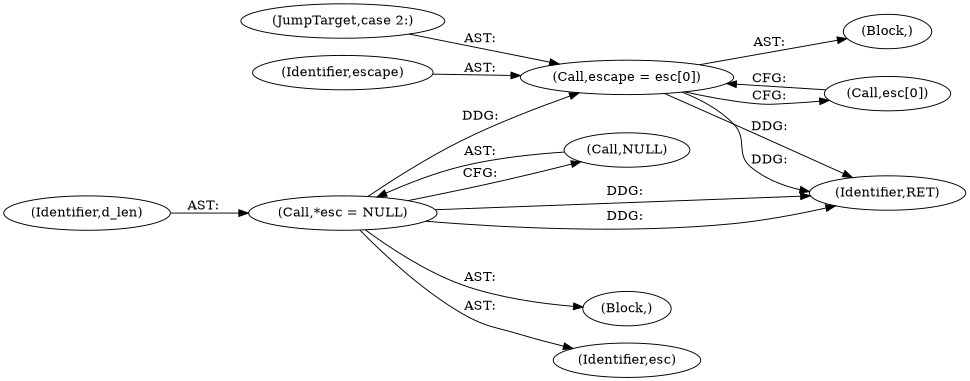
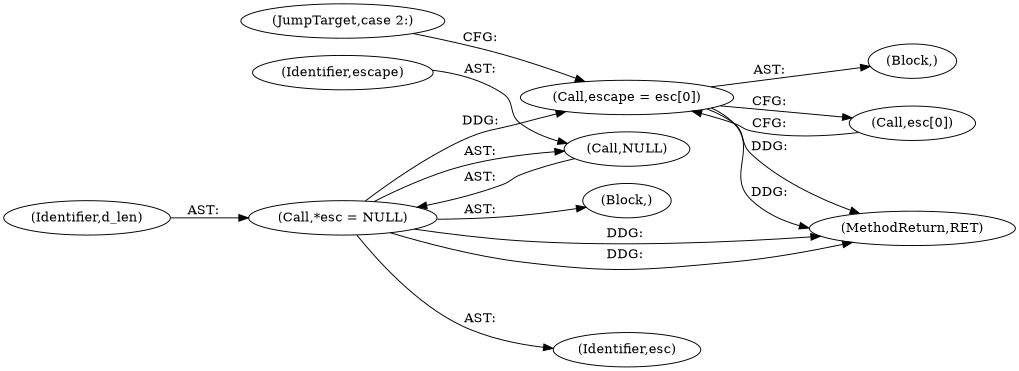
  digraph {
    rankdir=LR
    n1 [label="(Call,*esc = NULL)"]
    n2 [label="(Call,escape = esc[0])"]
    n3 [label="(Call,NULL)"]
-   n4 [label="(Identifier,RET)"]
+   n4 [label="(MethodReturn,RET)"]
    n5 [label="(Block,)"]
    n6 [label="(Identifier,esc)"]
    n7 [label="(Block,)"]
    n8 [label="(Call,esc[0])"]
    n9 [label="(JumpTarget,case 2:)"]
    n10 [label="(Identifier,d_len)"]
    n11 [label="(Identifier,escape)"]
    n1 -> n2 [label="DDG: "]
-   n1 -> n3 [label="CFG: "]
+   n1 -> n3 [label="AST: "]
    n1 -> n4 [label="DDG: "]
    n1 -> n4 [label="DDG: "]
    n1 -> n5 [label="AST: "]
    n1 -> n6 [label="AST: "]
    n2 -> n4 [label="DDG: "]
    n2 -> n4 [label="DDG: "]
    n2 -> n7 [label="AST: "]
    n2 -> n8 [label="CFG: "]
    n3 -> n1 [label="AST: "]
    n8 -> n2 [label="CFG: "]
-   n9 -> n2 [label="AST: "]
+   n9 -> n2 [label="CFG: "]
    n10 -> n1 [label="AST: "]
-   n11 -> n2 [label="AST: "]
+   n11 -> n3 [label="AST: "]
  }
